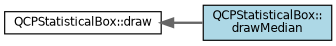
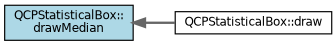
  digraph {
    rankdir=LR
    node [color=black fontname=Helvetica fontsize=10 shape=record style=filled]
    n1 [fillcolor=lightblue fontcolor=black height=0.2 label="QCPStatisticalBox::\ldrawMedian" width=0.4]
    n2 [fillcolor=white height=0.2 label="QCPStatisticalBox::draw" width=0.4]
-   n2 -> n1 [color=gray40 dir=back fontname=Helvetica fontsize=10 labelfontname=Helvetica labelfontsize=10 style=bold]
+   n1 -> n2 [color=gray40 dir=back fontname=Helvetica fontsize=10 labelfontname=Helvetica labelfontsize=10 style=bold]
  }
